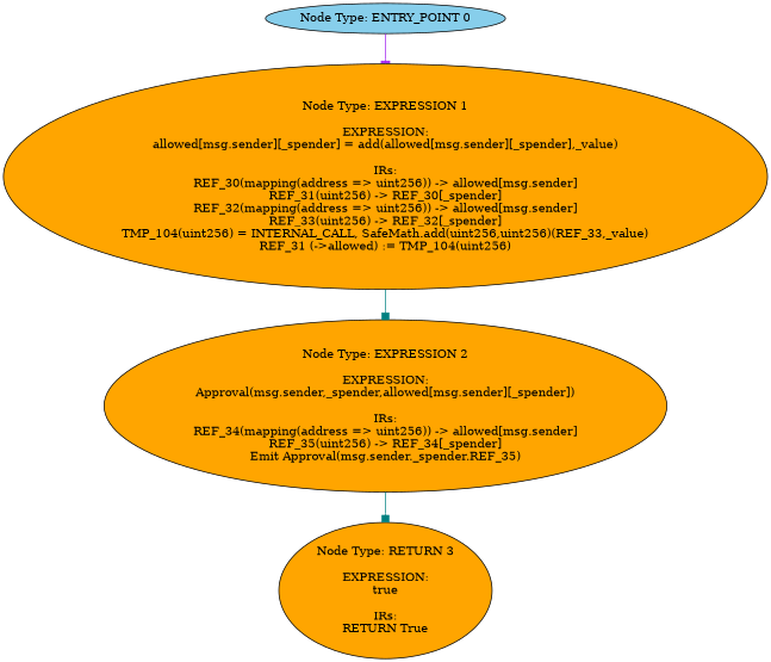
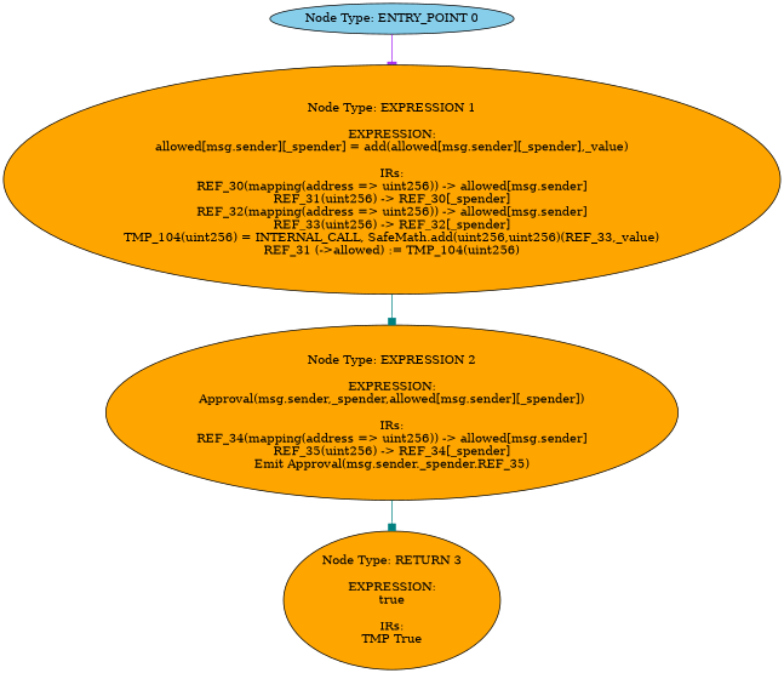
  digraph {
    node [style=filled fillcolor=orange]
    edge [color=teal style=solid arrowhead=box]
    n1 [label="Node Type: ENTRY_POINT 0\n" fillcolor=skyblue]
    n2 [label="Node Type: EXPRESSION 1\n\nEXPRESSION:\nallowed[msg.sender][_spender] = add(allowed[msg.sender][_spender],_value)\n\nIRs:\nREF_30(mapping(address => uint256)) -> allowed[msg.sender]\nREF_31(uint256) -> REF_30[_spender]\nREF_32(mapping(address => uint256)) -> allowed[msg.sender]\nREF_33(uint256) -> REF_32[_spender]\nTMP_104(uint256) = INTERNAL_CALL, SafeMath.add(uint256,uint256)(REF_33,_value)\nREF_31 (->allowed) := TMP_104(uint256)"]
    n3 [label="Node Type: EXPRESSION 2\n\nEXPRESSION:\nApproval(msg.sender,_spender,allowed[msg.sender][_spender])\n\nIRs:\nREF_34(mapping(address => uint256)) -> allowed[msg.sender]\nREF_35(uint256) -> REF_34[_spender]\nEmit Approval(msg.sender._spender.REF_35)"]
-   n4 [label="Node Type: RETURN 3\n\nEXPRESSION:\ntrue\n\nIRs:\nRETURN True"]
+   n4 [label="Node Type: RETURN 3\n\nEXPRESSION:\ntrue\n\nIRs:\nTMP True"]
    n1 -> n2 [color=purple arrowhead=tee]
    n2 -> n3
    n3 -> n4
  }
